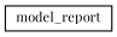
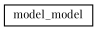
  digraph {
    rankdir=LR
    fontname="Playfair Display"
-   n1 [color=black fillcolor=white fontname="Playfair Display" fontsize=10 height=0.2 label=model_report shape=record style=filled width=0.4]
+   n1 [color=black fillcolor=white fontname="Playfair Display" fontsize=10 height=0.2 label=model_model shape=record style=filled width=0.4]
  }
